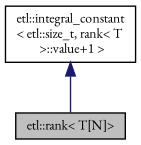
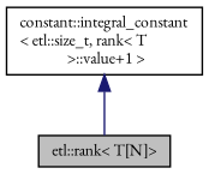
  digraph {
    fontname="EB Garamond"
    node [color=black fontname="EB Garamond" fontsize=10 shape=record style=filled]
    n1 [fillcolor=grey75 fontcolor=black height=0.2 label="etl::rank\< T[N]\>" width=0.4]
-   n2 [fillcolor=white height=0.2 label="etl::integral_constant\l\< etl::size_t, rank\< T\l \>::value+1 \>" width=0.4]
+   n2 [fillcolor=white height=0.2 label="constant::integral_constant\l\< etl::size_t, rank\< T\l \>::value+1 \>" width=0.4]
    n2 -> n1 [color=midnightblue dir=back fontname="EB Garamond" fontsize=10 labelfontname=Helvetica labelfontsize=10 style=solid]
  }
